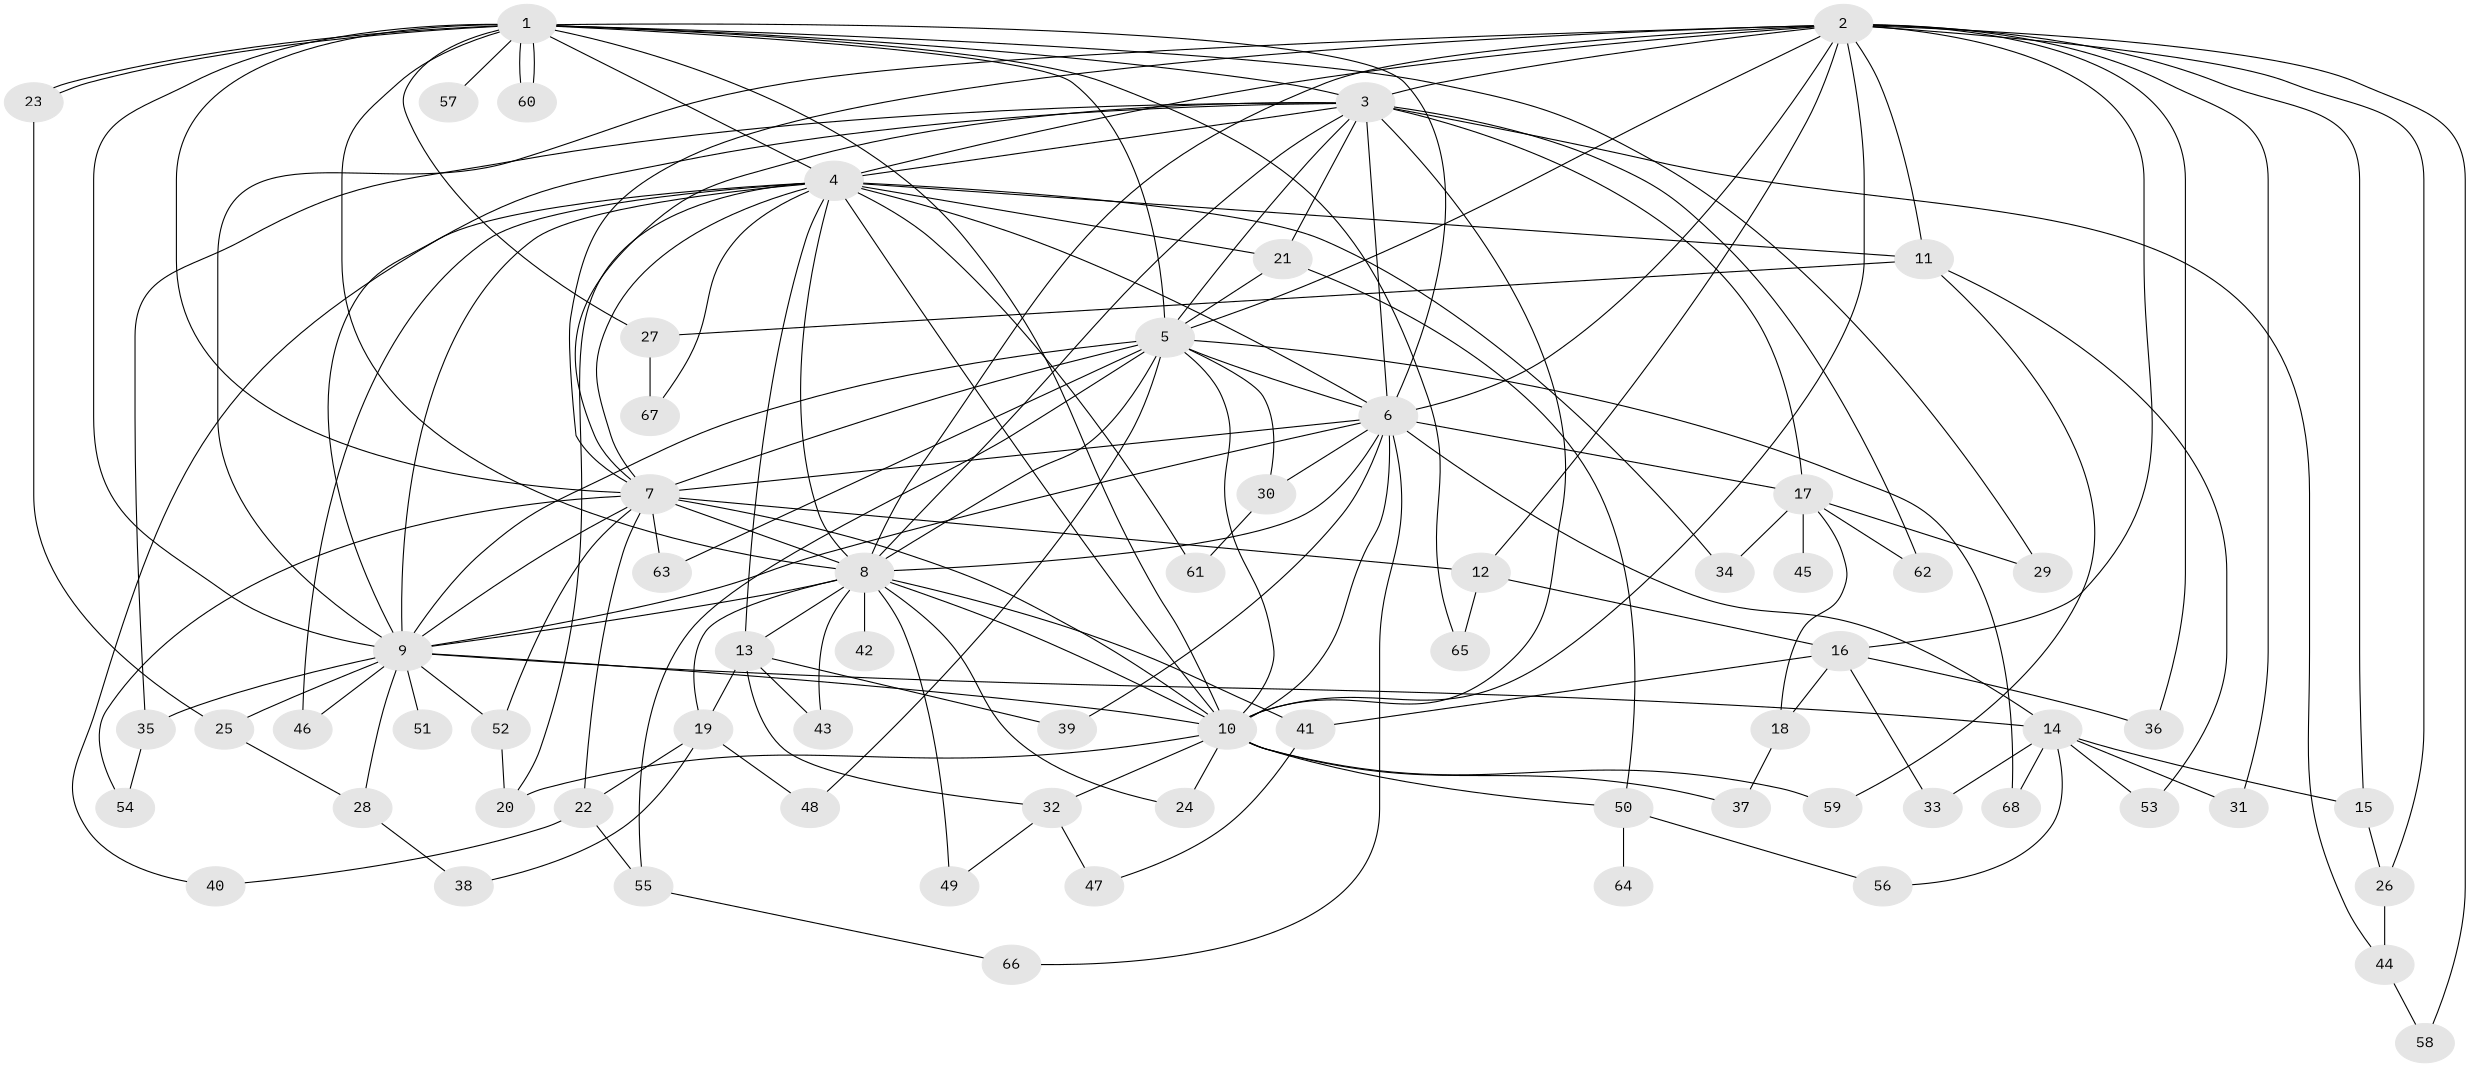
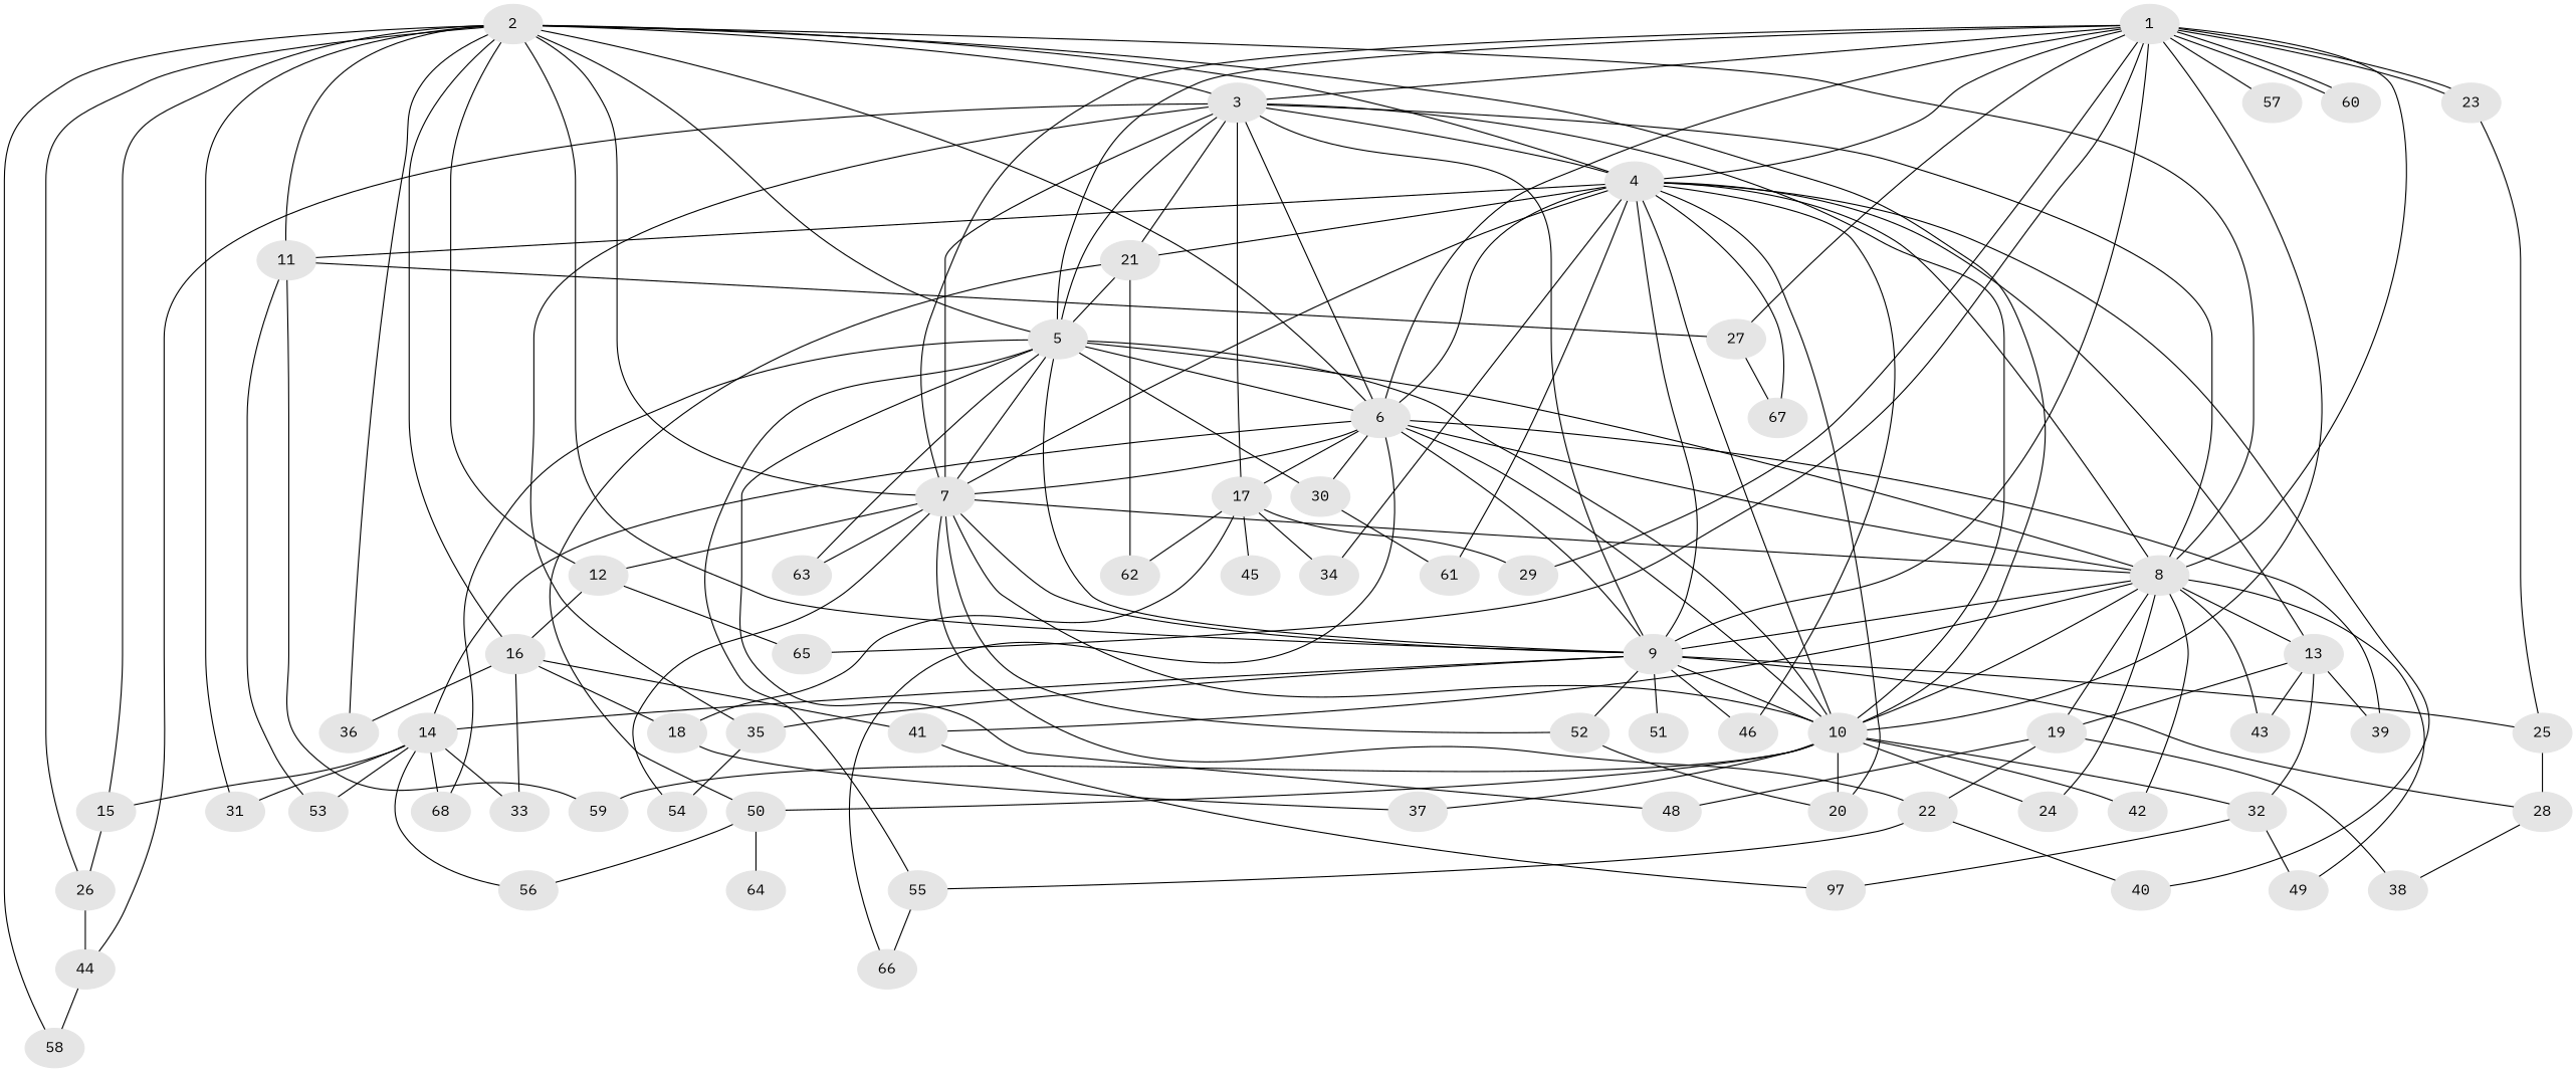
  graph {
    fontname="IBM Plex Mono"
    node [color=gray90 fontname="IBM Plex Mono" style=filled]
    edge [fontname="IBM Plex Mono"]
    1
    3
    4
    5
    6
    7
    8
    9
    10
    23
    27
    29
    57
    60
    65
    2
    11
    12
    15
    16
    26
    31
    36
    58
    17
    21
    35
    44
    62
    13
    20
    34
    40
    46
    61
    67
    30
    48
    55
    63
    68
    14
    39
    66
    22
    52
    54
    19
    24
    41
    42
    43
    49
    51
    25
    28
    32
    37
    50
    59
    53
    33
    18
    45
    56
    38
-   47
+   47 [label=97]
    64
    1 -- 3
    1 -- 4
    1 -- 5
    1 -- 6
    1 -- 7
    1 -- 8
    1 -- 9
    1 -- 10
    1 -- 23
    1 -- 23
    1 -- 27
    1 -- 29
    1 -- 57
    1 -- 60
    1 -- 60
    1 -- 65
    3 -- 4
    3 -- 5
    3 -- 6
    3 -- 7
    3 -- 8
    3 -- 9
    3 -- 10
    3 -- 17
    3 -- 21
    3 -- 35
    3 -- 44
-   3 -- 62
+   21 -- 62
    4 -- 6
    4 -- 7
    4 -- 8
    4 -- 9
    4 -- 10
    4 -- 11
    4 -- 21
    4 -- 13
    4 -- 20
    4 -- 34
    4 -- 40
    4 -- 46
    4 -- 61
    4 -- 67
    5 -- 6
    5 -- 7
    5 -- 8
    5 -- 9
    5 -- 10
    5 -- 30
    5 -- 48
    5 -- 55
    5 -- 63
    5 -- 68
    6 -- 7
    6 -- 8
    6 -- 9
    6 -- 10
    6 -- 17
    6 -- 30
    6 -- 14
    6 -- 39
    6 -- 66
    7 -- 8
    7 -- 9
    7 -- 10
    7 -- 12
    7 -- 63
    7 -- 22
    7 -- 52
    7 -- 54
    8 -- 9
    8 -- 10
    8 -- 13
    8 -- 19
    8 -- 24
    8 -- 41
    8 -- 42
    8 -- 43
    8 -- 49
    9 -- 10
    9 -- 35
    9 -- 46
    9 -- 14
    9 -- 52
    9 -- 51
    9 -- 25
    9 -- 28
    10 -- 20
    10 -- 24
+   10 -- 42
    10 -- 32
    10 -- 37
    10 -- 50
    10 -- 59
    23 -- 25
    27 -- 67
    2 -- 3
    2 -- 4
    2 -- 5
    2 -- 6
    2 -- 7
    2 -- 8
    2 -- 9
    2 -- 10
    2 -- 11
    2 -- 12
    2 -- 15
    2 -- 16
    2 -- 26
    2 -- 31
    2 -- 36
    2 -- 58
    11 -- 27
    11 -- 59
    11 -- 53
    12 -- 65
    12 -- 16
    15 -- 26
    16 -- 36
    16 -- 41
    16 -- 33
    16 -- 18
    26 -- 44
    17 -- 29
    17 -- 62
    17 -- 34
    17 -- 18
    17 -- 45
    21 -- 5
    21 -- 50
    35 -- 54
    44 -- 58
    13 -- 39
    13 -- 19
    13 -- 43
    13 -- 32
    30 -- 61
    55 -- 66
    14 -- 15
    14 -- 31
    14 -- 68
    14 -- 53
    14 -- 33
    14 -- 56
    22 -- 40
    22 -- 55
    52 -- 20
    19 -- 48
    19 -- 22
    19 -- 38
    41 -- 47
    25 -- 28
    28 -- 38
    32 -- 49
    32 -- 47
    50 -- 56
    50 -- 64
    18 -- 37
  }
